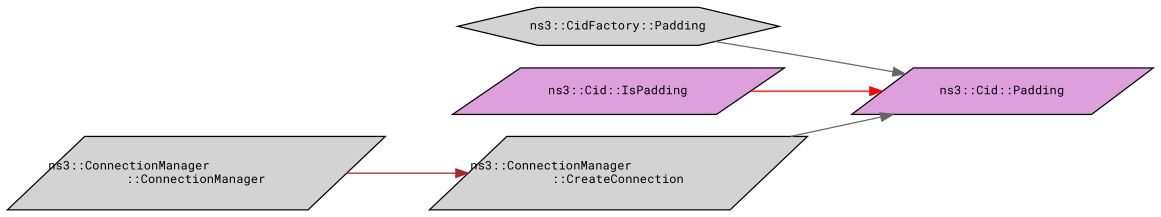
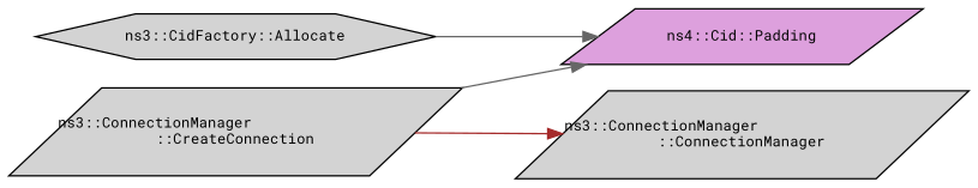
  digraph {
    fontname="Roboto Mono"
    rankdir=RL
    node [color=black fillcolor=lightgrey fontname="Roboto Mono" fontsize=10 shape=parallelogram style=filled]
    edge [color=gray40 dir=back fontname="Roboto Mono" fontsize=10 labelfontname=Helvetica labelfontsize=10 style=solid]
-   n1 [fillcolor=plum fontcolor=black height=0.2 label="ns3::Cid::Padding" width=0.4]
-   n2 [height=0.2 label="ns3::CidFactory::Padding" shape=hexagon width=0.4]
-   n3 [fillcolor=plum height=0.2 label="ns3::Cid::IsPadding" width=0.4]
+   n1 [fillcolor=plum fontcolor=black height=0.2 label="ns4::Cid::Padding" width=0.4]
+   n2 [height=0.2 label="ns3::CidFactory::Allocate" shape=hexagon width=0.4]
    n4 [height=0.2 label="ns3::ConnectionManager\l::CreateConnection" width=0.4]
    n5 [height=0.2 label="ns3::ConnectionManager\l::ConnectionManager" width=0.4]
    n1 -> n2
-   n1 -> n3 [color=red]
    n1 -> n4
-   n4 -> n5 [color=brown]
+   n5 -> n4 [color=brown]
  }
